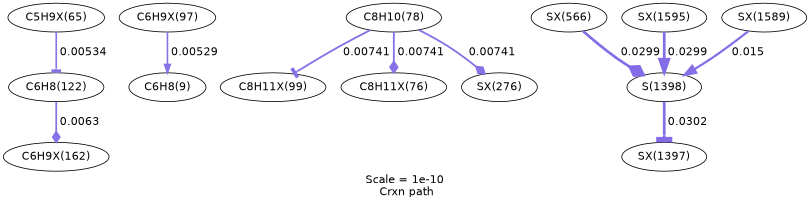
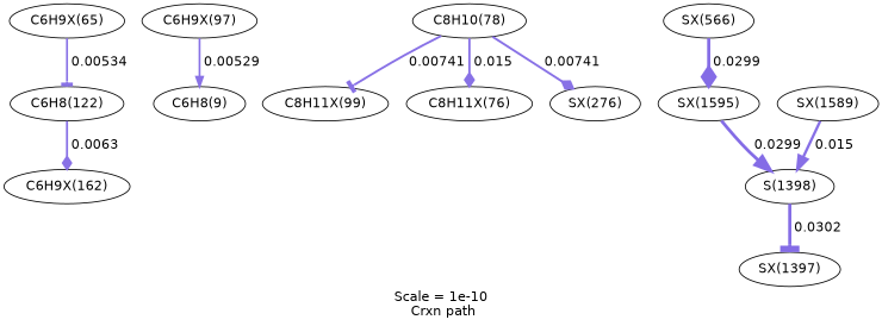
  digraph {
    fontname=Helvetica
    label="Scale = 1e-10\l Crxn path"
    node [fontname=Helvetica]
    edge [arrowhead=diamond arrowsize=1.15 color="0.7, 0.507, 0.9" fontname=Helvetica style="setlinewidth(2.3)"]
-   n1 [label="C5H9X(65)"]
+   n1 [label="C6H9X(65)"]
    n2 [label="C6H8(122)"]
    n3 [label="C6H8(9)"]
    n4 [label="C6H9X(97)"]
    n5 [label="C6H9X(162)"]
    n6 [label="C8H10(78)"]
    n7 [label="C8H11X(99)"]
    n8 [label="C8H11X(76)"]
    n9 [label="SX(276)"]
    n10 [label="SX(1397)"]
    n11 [label="S(1398)"]
    n12 [label="SX(566)"]
    n13 [label="SX(1595)"]
    n14 [label="SX(1589)"]
    n1 -> n2 [arrowhead=tee arrowsize=1.02 color="0.7, 0.505, 0.9" label=" 0.00534" style="setlinewidth(2.05)"]
    n2 -> n5 [arrowsize=1.09 color="0.7, 0.506, 0.9" label=" 0.0063" style="setlinewidth(2.17)"]
    n4 -> n3 [arrowhead=normal arrowsize=1.02 color="0.7, 0.505, 0.9" label=" 0.00529" style="setlinewidth(2.04)"]
    n6 -> n7 [arrowhead=tee label=" 0.00741"]
-   n6 -> n8 [label=" 0.00741"]
+   n6 -> n8 [label=" 0.015"]
    n6 -> n9 [label=" 0.00741"]
    n11 -> n10 [arrowhead=tee arrowsize=1.68 color="0.7, 0.53, 0.9" label=" 0.0302" style="setlinewidth(3.36)"]
-   n12 -> n11 [arrowsize=1.68 color="0.7, 0.53, 0.9" label=" 0.0299" style="setlinewidth(3.35)"]
+   n12 -> n13 [arrowsize=1.68 color="0.7, 0.53, 0.9" label=" 0.0299" style="setlinewidth(3.35)"]
    n13 -> n11 [arrowhead=normal arrowsize=1.68 color="0.7, 0.53, 0.9" label=" 0.0299" style="setlinewidth(3.35)"]
    n14 -> n11 [arrowhead=normal arrowsize=1.41 color="0.7, 0.515, 0.9" label=" 0.015" style="setlinewidth(2.83)"]
  }
